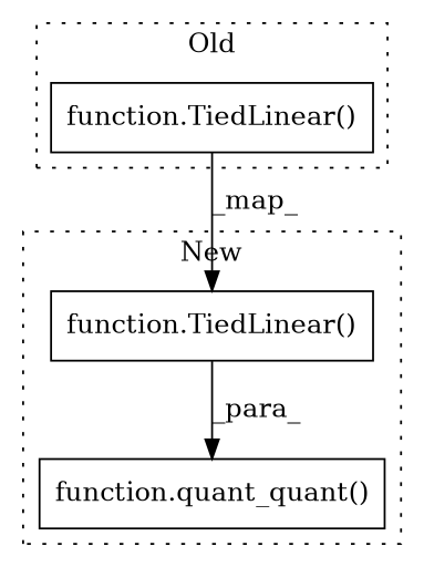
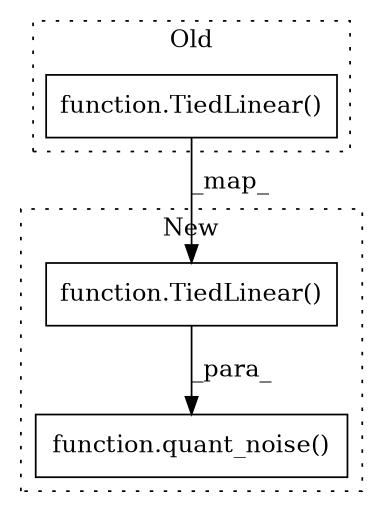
  digraph {
    node [a=75 l="11,17" shape=box]
    n1 [label="function.TiedLinear()" s="3783,3803"]
-   n2 [l="12,1" label="function.quant_quant()" s="3771,3854"]
+   n2 [l="12,1" label="function.quant_noise()" s="3771,3854"]
    n3 [label="function.TiedLinear()" s="3401,3421"]
    subgraph cluster_1 {
      label=New
      style=dotted
      n1
      n2
    }
    subgraph cluster_2 {
      label=Old
      style=dotted
      n3
    }
    n1 -> n2 [label=_para_]
    n3 -> n1 [label=_map_]
  }
